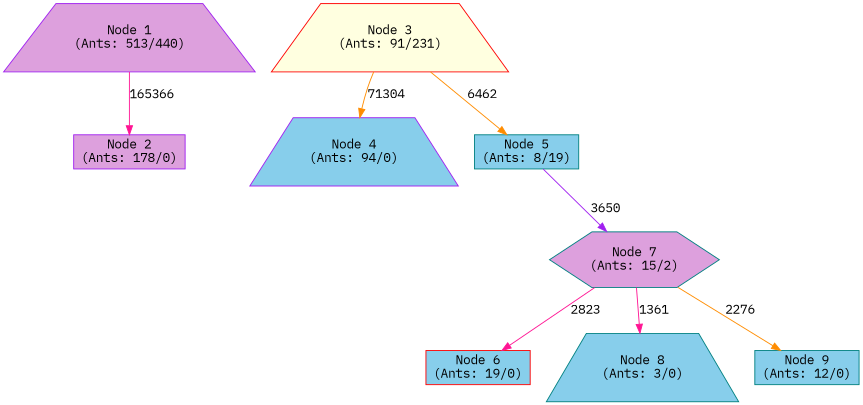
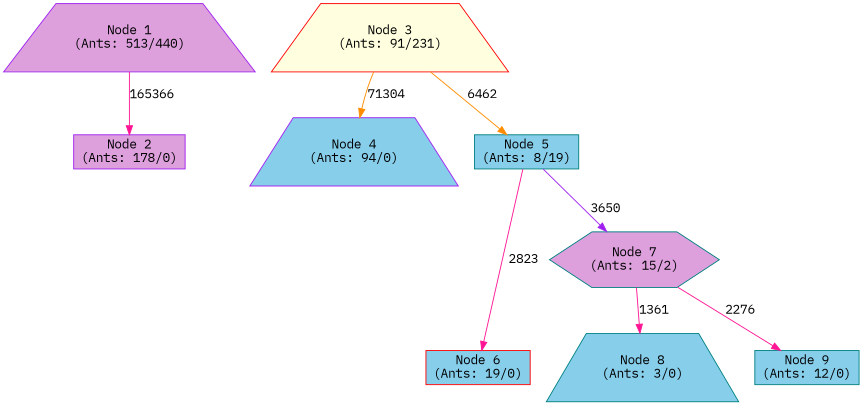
  digraph {
    fontname="IBM Plex Mono"
    node [color=teal fillcolor=skyblue fontname="IBM Plex Mono" shape=box style=filled]
    edge [color=deeppink fontname="IBM Plex Mono"]
    "Node 2\n(Ants: 178/0)" [color=purple fillcolor=plum]
    "Node 1\n(Ants: 513/440)" [color=purple fillcolor=plum shape=trapezium]
    "Node 3\n(Ants: 91/231)" [color=red fillcolor=lightyellow shape=trapezium]
    "Node 4\n(Ants: 94/0)" [color=purple shape=trapezium]
    "Node 5\n(Ants: 8/19)"
    "Node 6\n(Ants: 19/0)" [color=red]
    "Node 7\n(Ants: 15/2)" [fillcolor=plum shape=hexagon]
    "Node 8\n(Ants: 3/0)" [shape=trapezium]
    "Node 9\n(Ants: 12/0)"
    "Node 1\n(Ants: 513/440)" -> "Node 2\n(Ants: 178/0)" [label=165366]
    "Node 3\n(Ants: 91/231)" -> "Node 4\n(Ants: 94/0)" [color=darkorange label=71304]
    "Node 3\n(Ants: 91/231)" -> "Node 5\n(Ants: 8/19)" [color=darkorange label=6462]
-   "Node 7\n(Ants: 15/2)" -> "Node 6\n(Ants: 19/0)" [label=2823]
+   "Node 5\n(Ants: 8/19)" -> "Node 6\n(Ants: 19/0)" [label=2823]
    "Node 5\n(Ants: 8/19)" -> "Node 7\n(Ants: 15/2)" [color=purple label=3650]
    "Node 7\n(Ants: 15/2)" -> "Node 8\n(Ants: 3/0)" [label=1361]
-   "Node 7\n(Ants: 15/2)" -> "Node 9\n(Ants: 12/0)" [color=darkorange label=2276]
+   "Node 7\n(Ants: 15/2)" -> "Node 9\n(Ants: 12/0)" [label=2276]
  }
